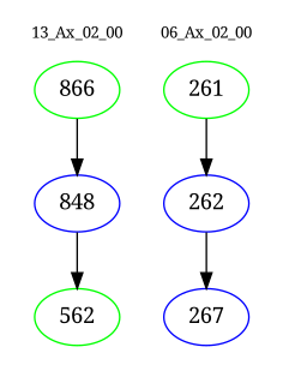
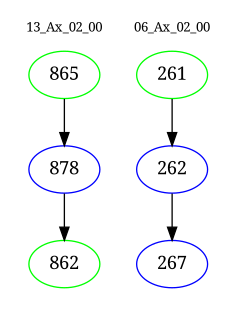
  digraph {
    fontname="Noto Serif"
    node [color=green fontname="Noto Serif"]
    edge [color=black fontname="Noto Serif"]
-   n1 [label=866]
-   n2 [color=blue label=848]
-   n3 [label=562]
+   n1 [label=865]
+   n2 [color=blue label=878]
+   n3 [label=862]
    n4 [label=261]
    n5 [color=blue label=262]
    n6 [color=blue label=267]
    subgraph cluster_1 {
      color=white
      fontsize=10
      label="13_Ax_02_00"
      n1
      n2
      n3
    }
    subgraph cluster_2 {
      color=white
      fontsize=10
      label="06_Ax_02_00"
      n4
      n5
      n6
    }
    n1 -> n2
    n2 -> n3
    n4 -> n5
    n5 -> n6
  }
